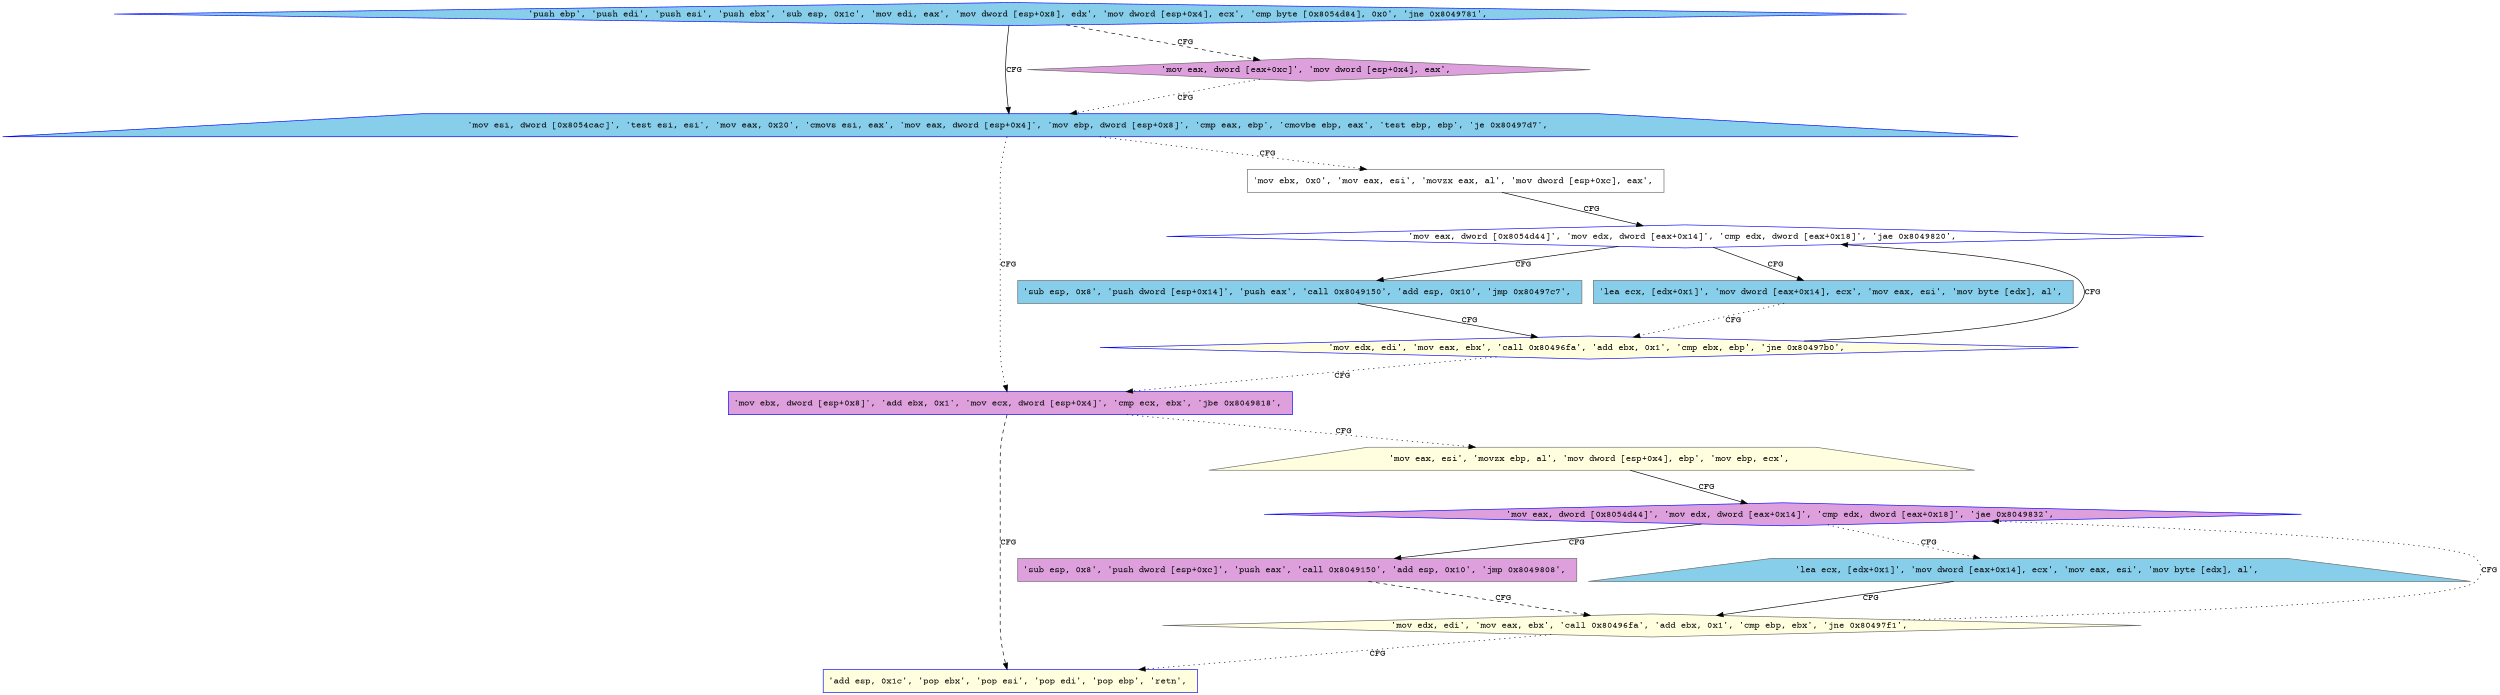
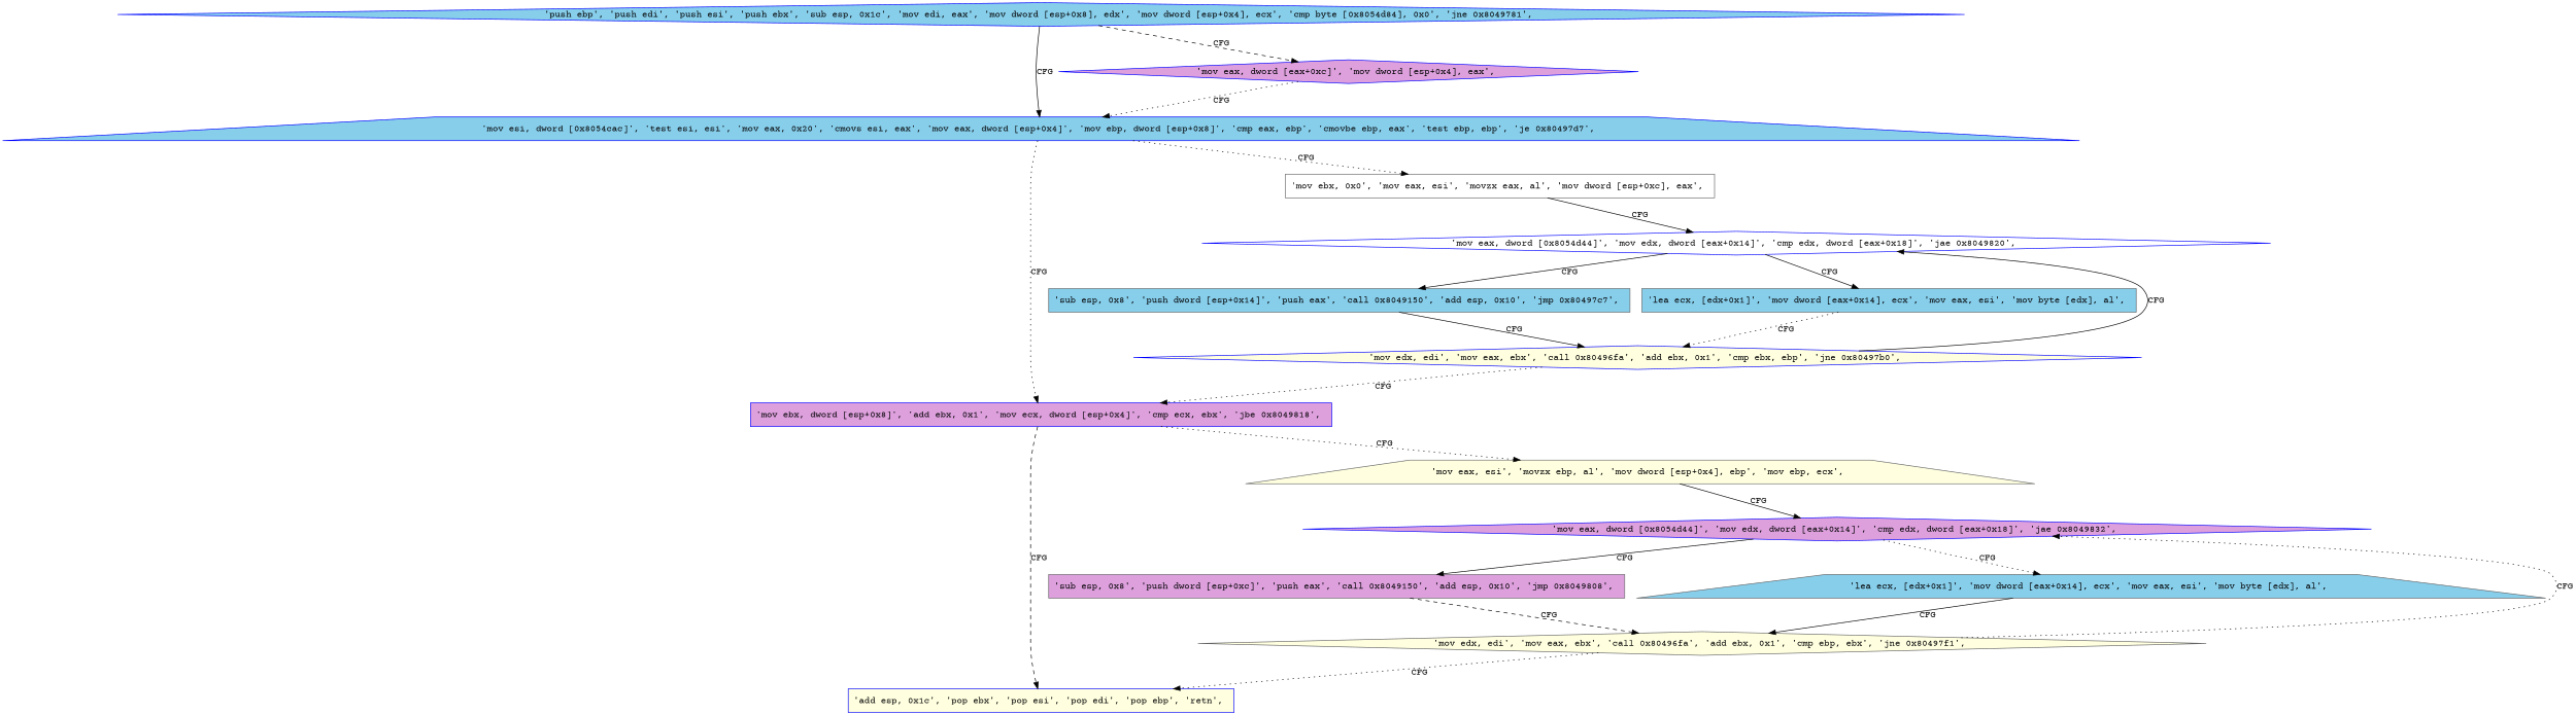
  digraph {
    fontname="Courier Prime"
    node [style=filled fillcolor=skyblue color=gray40 shape=diamond fontname="Courier Prime"]
    edge [style=solid fontname="Courier Prime"]
    n1 [label="'push ebp', 'push edi', 'push esi', 'push ebx', 'sub esp, 0x1c', 'mov edi, eax', 'mov dword [esp+0x8], edx', 'mov dword [esp+0x4], ecx', 'cmp byte [0x8054d84], 0x0', 'jne 0x8049781', " color=blue]
    n2 [label="'mov esi, dword [0x8054cac]', 'test esi, esi', 'mov eax, 0x20', 'cmovs esi, eax', 'mov eax, dword [esp+0x4]', 'mov ebp, dword [esp+0x8]', 'cmp eax, ebp', 'cmovbe ebp, eax', 'test ebp, ebp', 'je 0x80497d7', " color=blue shape=trapezium]
-   n3 [label="'mov eax, dword [eax+0xc]', 'mov dword [esp+0x4], eax', " fillcolor=plum]
+   n3 [label="'mov eax, dword [eax+0xc]', 'mov dword [esp+0x4], eax', " fillcolor=plum color=blue]
    n4 [label="'mov ebx, dword [esp+0x8]', 'add ebx, 0x1', 'mov ecx, dword [esp+0x4]', 'cmp ecx, ebx', 'jbe 0x8049818', " fillcolor=plum color=blue shape=box]
    n5 [label="'mov ebx, 0x0', 'mov eax, esi', 'movzx eax, al', 'mov dword [esp+0xc], eax', " fillcolor=white shape=box]
    n6 [label="'add esp, 0x1c', 'pop ebx', 'pop esi', 'pop edi', 'pop ebp', 'retn', " fillcolor=lightyellow color=blue shape=box]
    n7 [label="'mov eax, esi', 'movzx ebp, al', 'mov dword [esp+0x4], ebp', 'mov ebp, ecx', " fillcolor=lightyellow shape=trapezium]
    n8 [label="'mov eax, dword [0x8054d44]', 'mov edx, dword [eax+0x14]', 'cmp edx, dword [eax+0x18]', 'jae 0x8049820', " fillcolor=white color=blue]
    n9 [label="'mov eax, dword [0x8054d44]', 'mov edx, dword [eax+0x14]', 'cmp edx, dword [eax+0x18]', 'jae 0x8049832', " fillcolor=plum color=blue]
    n10 [label="'sub esp, 0x8', 'push dword [esp+0x14]', 'push eax', 'call 0x8049150', 'add esp, 0x10', 'jmp 0x80497c7', " shape=box]
    n11 [label="'lea ecx, [edx+0x1]', 'mov dword [eax+0x14], ecx', 'mov eax, esi', 'mov byte [edx], al', " shape=box]
    n12 [label="'sub esp, 0x8', 'push dword [esp+0xc]', 'push eax', 'call 0x8049150', 'add esp, 0x10', 'jmp 0x8049808', " fillcolor=plum shape=box]
    n13 [label="'lea ecx, [edx+0x1]', 'mov dword [eax+0x14], ecx', 'mov eax, esi', 'mov byte [edx], al', " shape=trapezium]
    n14 [label="'mov edx, edi', 'mov eax, ebx', 'call 0x80496fa', 'add ebx, 0x1', 'cmp ebx, ebp', 'jne 0x80497b0', " fillcolor=lightyellow color=blue]
    n15 [label="'mov edx, edi', 'mov eax, ebx', 'call 0x80496fa', 'add ebx, 0x1', 'cmp ebp, ebx', 'jne 0x80497f1', " fillcolor=lightyellow]
    n1 -> n2 [label=CFG]
    n1 -> n3 [label=CFG style=dashed]
    n2 -> n4 [label=CFG style=dotted]
    n2 -> n5 [label=CFG style=dotted]
    n3 -> n2 [label=CFG style=dotted]
    n4 -> n6 [label=CFG style=dashed]
    n4 -> n7 [label=CFG style=dotted]
    n5 -> n8 [label=CFG]
    n7 -> n9 [label=CFG]
    n8 -> n10 [label=CFG]
    n8 -> n11 [label=CFG]
    n9 -> n12 [label=CFG]
    n9 -> n13 [label=CFG style=dotted]
    n10 -> n14 [label=CFG]
    n11 -> n14 [label=CFG style=dotted]
    n12 -> n15 [label=CFG style=dashed]
    n13 -> n15 [label=CFG]
    n14 -> n4 [label=CFG style=dotted]
    n14 -> n8 [label=CFG]
    n15 -> n6 [label=CFG style=dotted]
    n15 -> n9 [label=CFG style=dotted]
  }
